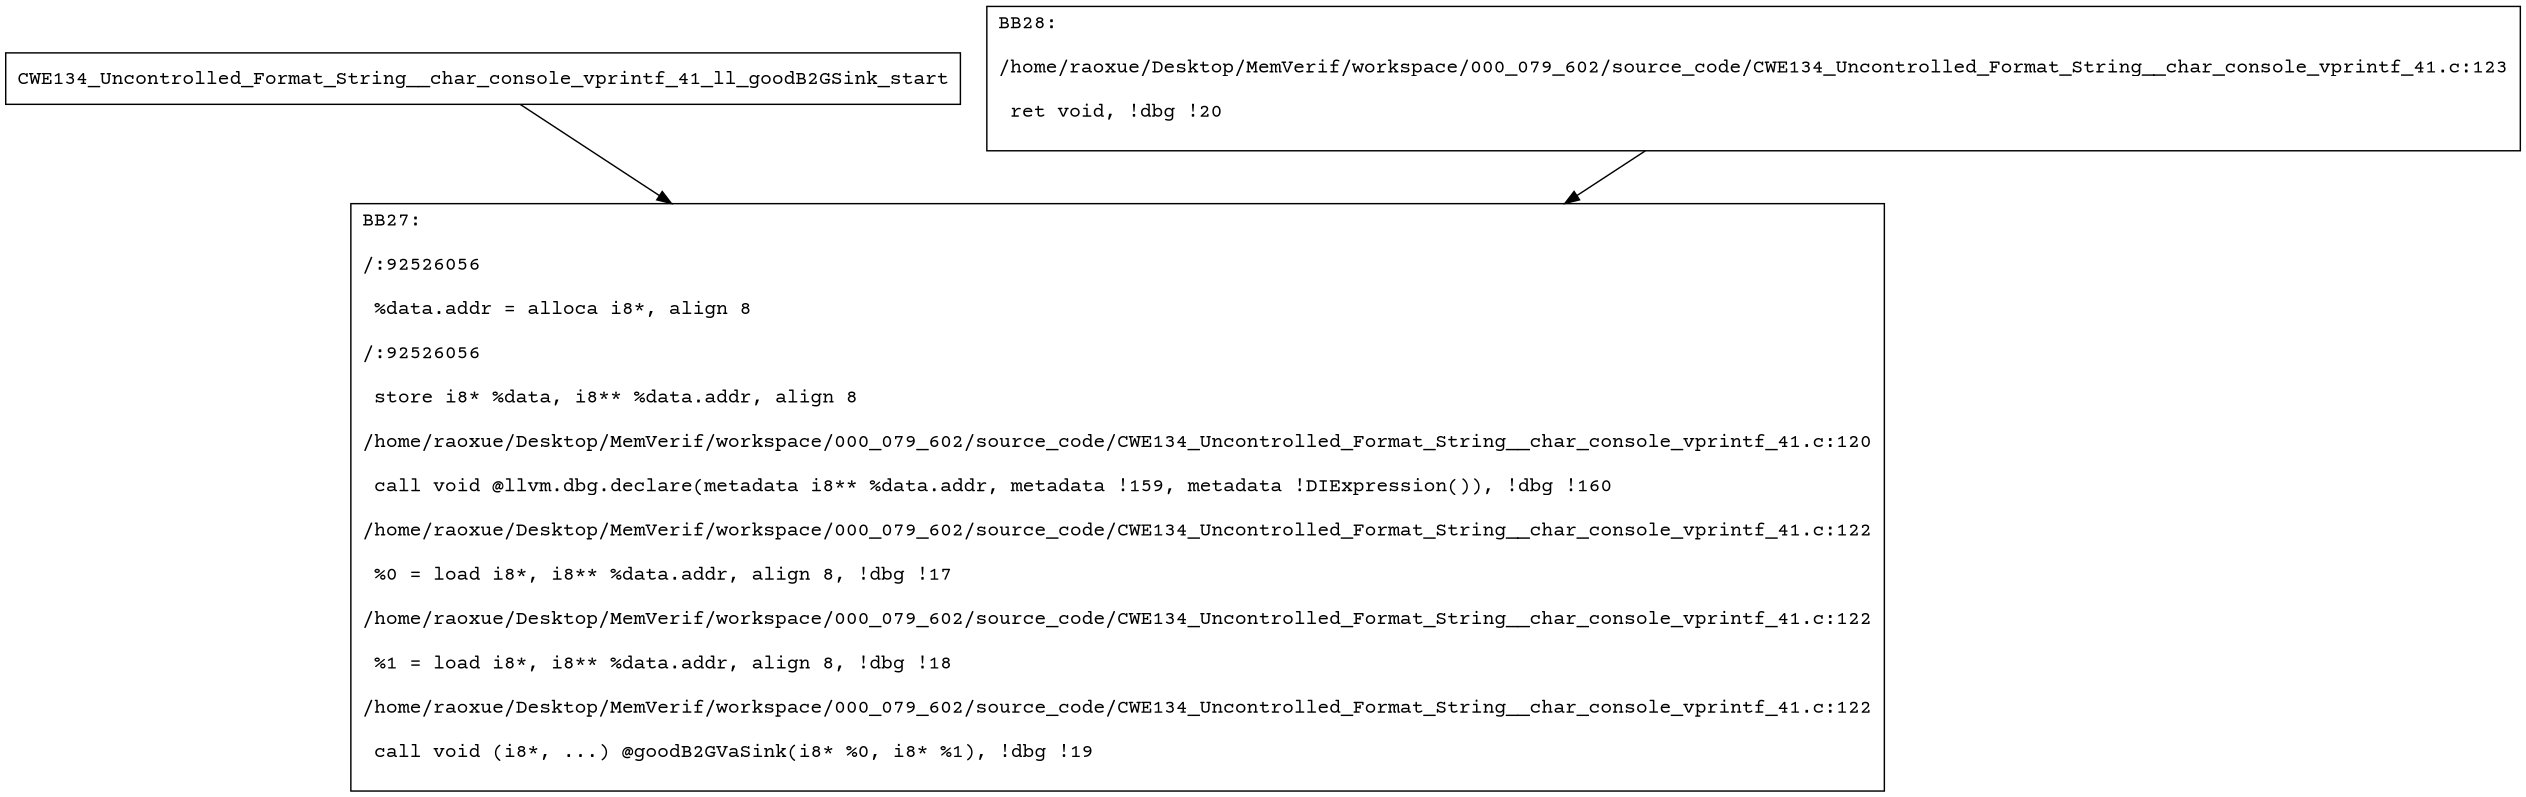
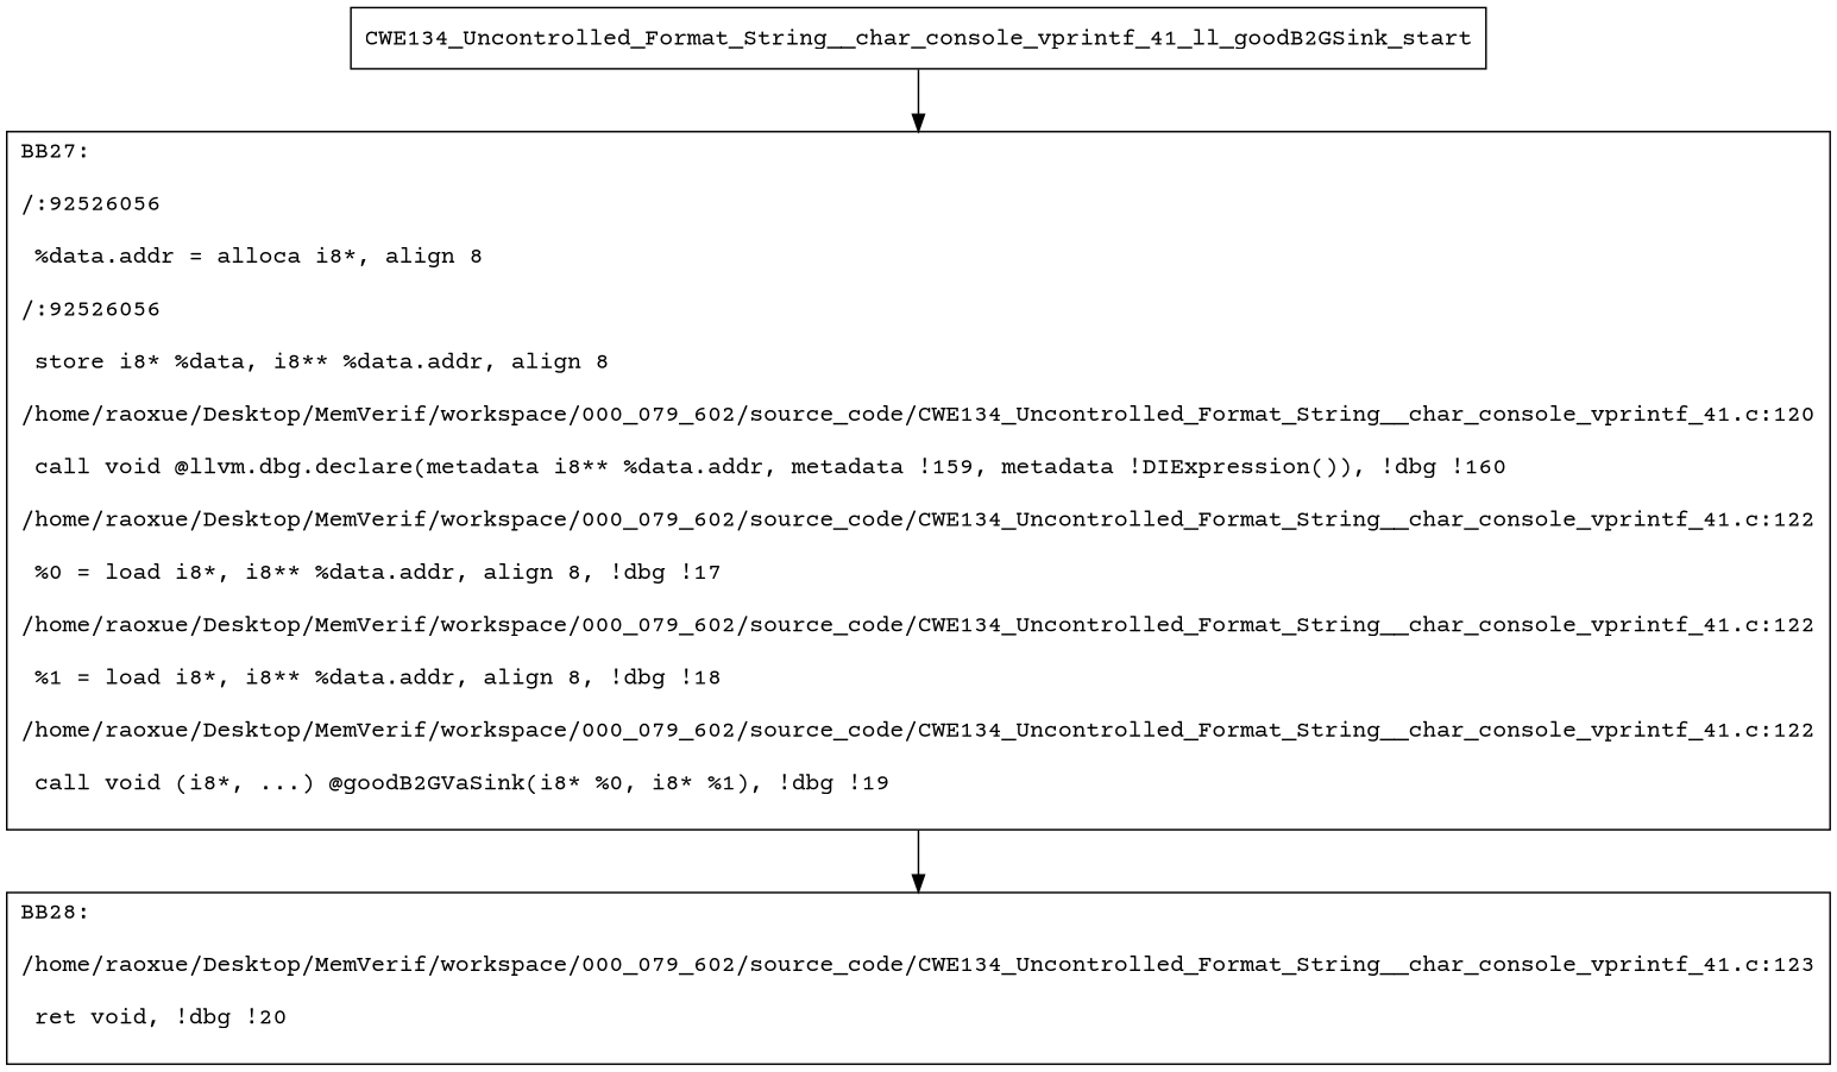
  digraph {
    fontname="Courier Prime"
    node [shape=record fontname="Courier Prime"]
    edge [fontname="Courier Prime"]
    n1 [label="{CWE134_Uncontrolled_Format_String__char_console_vprintf_41_ll_goodB2GSink_start}"]
    n2 [label="{BB27:\l\l/:92526056\l\n  %data.addr = alloca i8*, align 8\l\n/:92526056\l\n  store i8* %data, i8** %data.addr, align 8\l\n/home/raoxue/Desktop/MemVerif/workspace/000_079_602/source_code/CWE134_Uncontrolled_Format_String__char_console_vprintf_41.c:120\l\n  call void @llvm.dbg.declare(metadata i8** %data.addr, metadata !159, metadata !DIExpression()), !dbg !160\l\n/home/raoxue/Desktop/MemVerif/workspace/000_079_602/source_code/CWE134_Uncontrolled_Format_String__char_console_vprintf_41.c:122\l\n  %0 = load i8*, i8** %data.addr, align 8, !dbg !17\l\n/home/raoxue/Desktop/MemVerif/workspace/000_079_602/source_code/CWE134_Uncontrolled_Format_String__char_console_vprintf_41.c:122\l\n  %1 = load i8*, i8** %data.addr, align 8, !dbg !18\l\n/home/raoxue/Desktop/MemVerif/workspace/000_079_602/source_code/CWE134_Uncontrolled_Format_String__char_console_vprintf_41.c:122\l\n  call void (i8*, ...) @goodB2GVaSink(i8* %0, i8* %1), !dbg !19\l\n}"]
    n3 [label="{BB28:\l\l/home/raoxue/Desktop/MemVerif/workspace/000_079_602/source_code/CWE134_Uncontrolled_Format_String__char_console_vprintf_41.c:123\l\n  ret void, !dbg !20\l\n}"]
    n1 -> n2
-   n3 -> n2
+   n2 -> n3
  }
